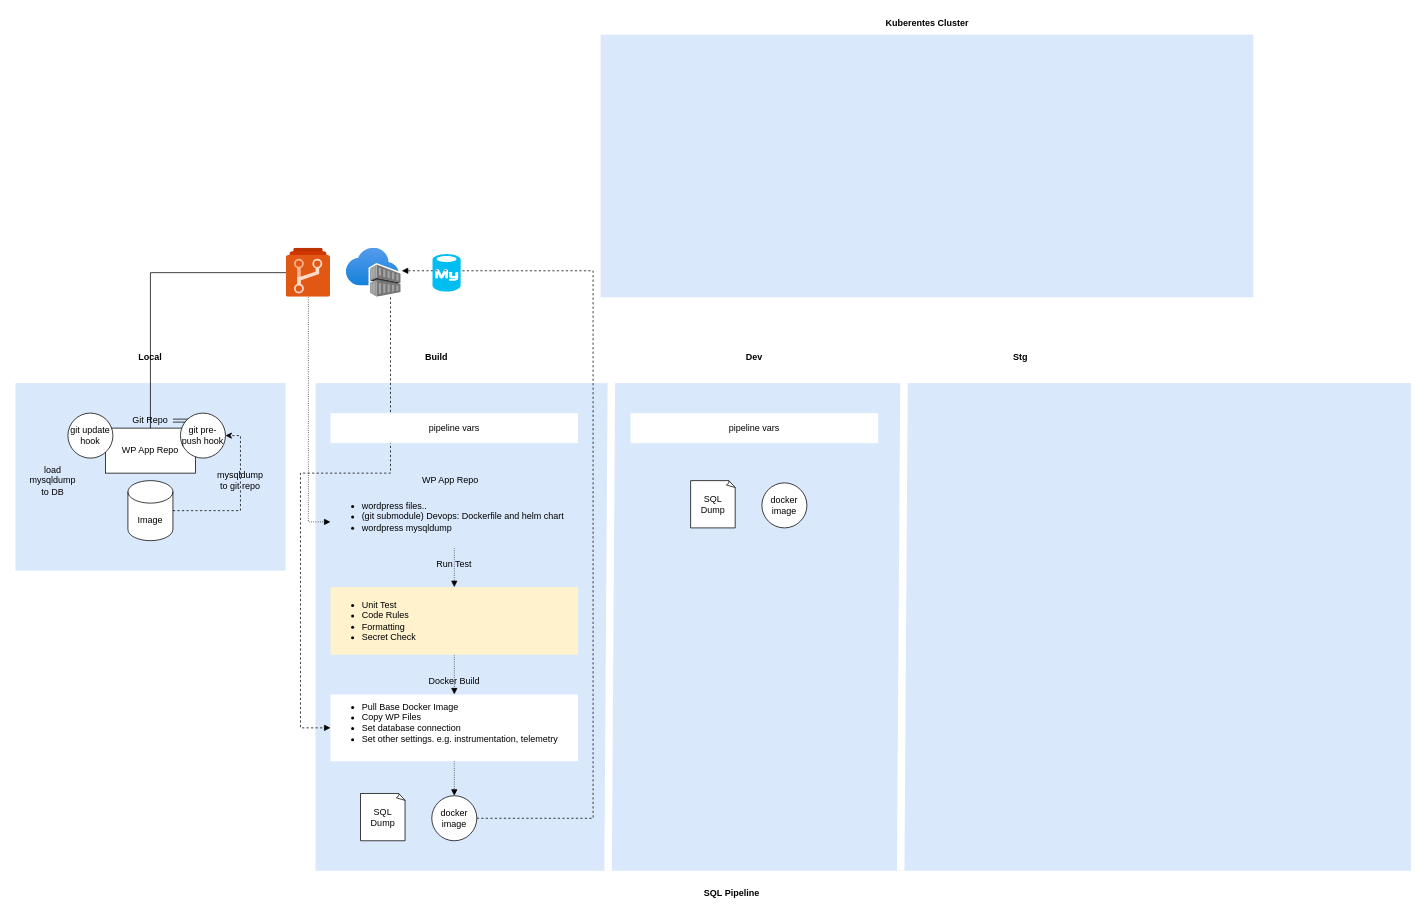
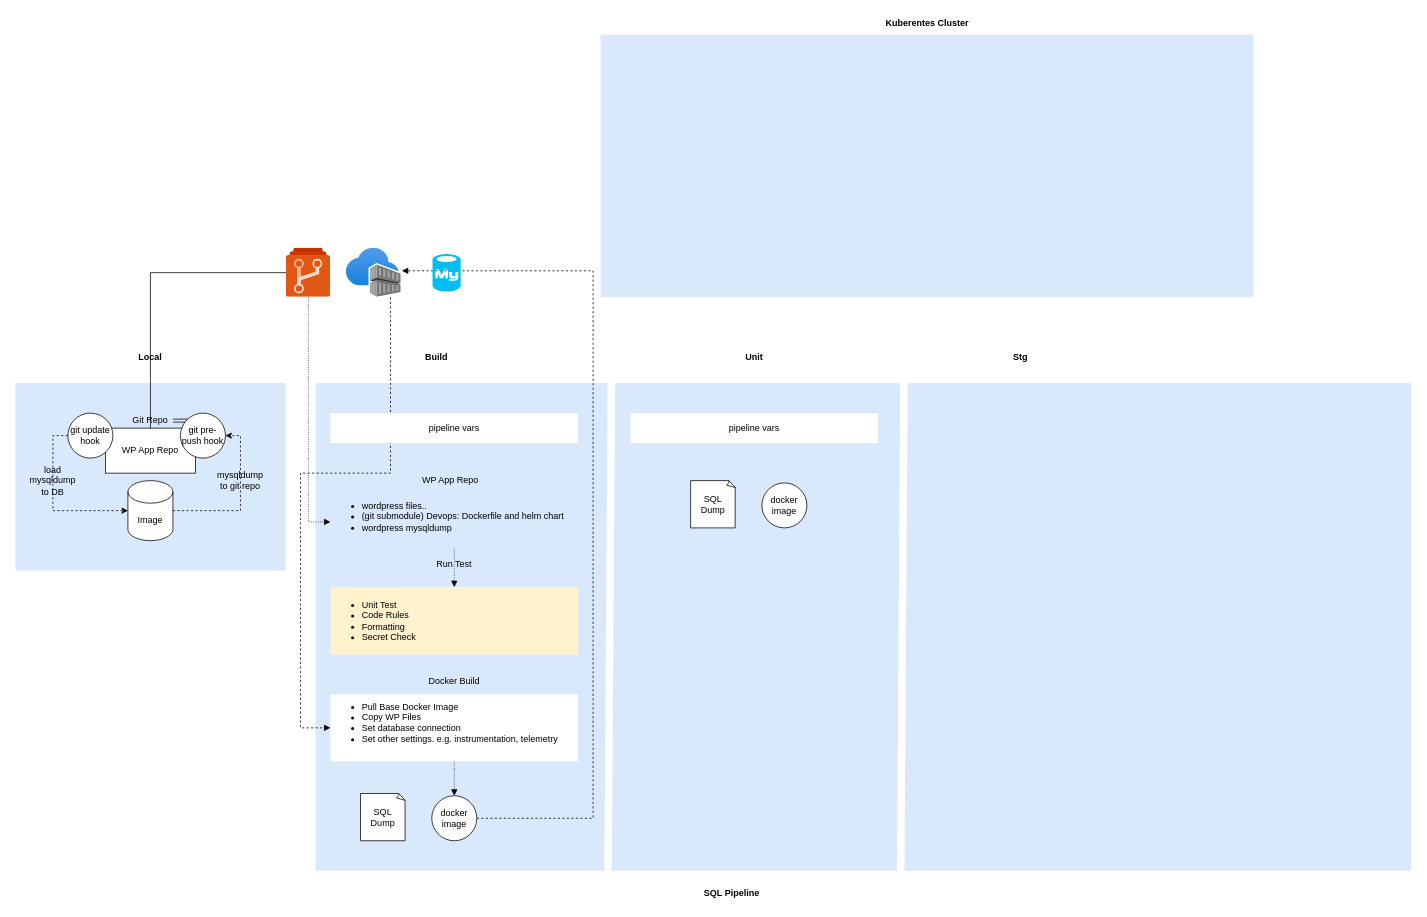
  <mxCell id="0" />
  <mxCell id="1" parent="0" />
  <mxCell id="2" value="" style="rounded=0;whiteSpace=wrap;html=1;fillColor=#dae8fc;strokeColor=none;" vertex="1" parent="1"><mxGeometry x="20" y="510" width="360" height="250" as="geometry" /></mxCell>
  <mxCell id="3" style="edgeStyle=orthogonalEdgeStyle;rounded=0;orthogonalLoop=1;jettySize=auto;html=1;entryX=1;entryY=0.5;entryDx=0;entryDy=0;dashed=1;" edge="1" parent="1" source="4" target="10"><mxGeometry relative="1" as="geometry" /></mxCell>
  <mxCell id="4" value="Image" style="shape=cylinder3;whiteSpace=wrap;html=1;boundedLbl=1;backgroundOutline=1;size=15;" vertex="1" parent="1"><mxGeometry x="170" y="640" width="60" height="80" as="geometry" /></mxCell>
  <mxCell id="5" value="WP App Repo" style="rounded=0;whiteSpace=wrap;html=1;" vertex="1" parent="1"><mxGeometry x="140" y="570" width="120" height="60" as="geometry" /></mxCell>
+ <mxCell id="6" style="edgeStyle=orthogonalEdgeStyle;rounded=0;orthogonalLoop=1;jettySize=auto;html=1;entryX=0;entryY=0.5;entryDx=0;entryDy=0;entryPerimeter=0;dashed=1;exitX=0;exitY=0.5;exitDx=0;exitDy=0;" edge="1" parent="1" source="7" target="4"><mxGeometry relative="1" as="geometry" /></mxCell>
  <mxCell id="7" value="git update hook" style="ellipse;whiteSpace=wrap;html=1;aspect=fixed;" vertex="1" parent="1"><mxGeometry x="90" y="550" width="60" height="60" as="geometry" /></mxCell>
  <mxCell id="8" value="" style="edgeStyle=orthogonalEdgeStyle;shape=link;rounded=0;orthogonalLoop=1;jettySize=auto;html=1;endArrow=none;endFill=0;" edge="1" parent="1" source="9" target="10"><mxGeometry relative="1" as="geometry" /></mxCell>
  <mxCell id="9" value="Git Repo" style="text;html=1;strokeColor=none;fillColor=none;align=center;verticalAlign=middle;whiteSpace=wrap;rounded=0;" vertex="1" parent="1"><mxGeometry x="170" y="550" width="60" height="20" as="geometry" /></mxCell>
  <mxCell id="10" value="git pre-push hook" style="ellipse;whiteSpace=wrap;html=1;aspect=fixed;" vertex="1" parent="1"><mxGeometry x="240" y="550" width="60" height="60" as="geometry" /></mxCell>
  <mxCell id="11" value="mysqldump to git repo" style="text;html=1;strokeColor=none;fillColor=none;align=center;verticalAlign=middle;whiteSpace=wrap;rounded=0;" vertex="1" parent="1"><mxGeometry x="290" y="630" width="60" height="20" as="geometry" /></mxCell>
  <mxCell id="12" value="load mysqldump to DB" style="text;html=1;strokeColor=none;fillColor=none;align=center;verticalAlign=middle;whiteSpace=wrap;rounded=0;" vertex="1" parent="1"><mxGeometry x="40" y="630" width="60" height="20" as="geometry" /></mxCell>
  <mxCell id="13" value="&lt;b&gt;Local&lt;/b&gt;" style="text;html=1;strokeColor=none;fillColor=none;align=center;verticalAlign=middle;whiteSpace=wrap;rounded=0;" vertex="1" parent="1"><mxGeometry x="170" y="466" width="60" height="20" as="geometry" /></mxCell>
  <mxCell id="14" style="edgeStyle=orthogonalEdgeStyle;rounded=0;orthogonalLoop=1;jettySize=auto;html=1;entryX=0.5;entryY=0;entryDx=0;entryDy=0;endArrow=none;endFill=0;" edge="1" parent="1" source="15" target="5"><mxGeometry relative="1" as="geometry" /></mxCell>
  <mxCell id="15" value="" style="aspect=fixed;html=1;points=[];align=center;image;fontSize=12;image=img/lib/mscae/Azure_Repos.svg;" vertex="1" parent="1"><mxGeometry x="381" y="330" width="59" height="65.56" as="geometry" /></mxCell>
  <mxCell id="16" value="" style="rounded=0;whiteSpace=wrap;html=1;fillColor=#dae8fc;strokeColor=none;" vertex="1" parent="1"><mxGeometry x="420" y="510" width="1460" height="650" as="geometry" /></mxCell>
  <mxCell id="17" style="edgeStyle=orthogonalEdgeStyle;rounded=0;orthogonalLoop=1;jettySize=auto;html=1;entryX=0;entryY=0.5;entryDx=0;entryDy=0;startArrow=none;startFill=0;endArrow=block;endFill=1;dashed=1;" edge="1" parent="1" source="18" target="29"><mxGeometry relative="1" as="geometry"><Array as="points"><mxPoint x="520" y="363" /><mxPoint x="520" y="630" /><mxPoint x="400" y="630" /><mxPoint x="400" y="969" /></Array></mxGeometry></mxCell>
  <mxCell id="18" value="" style="aspect=fixed;html=1;points=[];align=center;image;fontSize=12;image=img/lib/azure2/containers/Container_Registries.svg;" vertex="1" parent="1"><mxGeometry x="461" y="330" width="73.08" height="65.56" as="geometry" /></mxCell>
  <mxCell id="19" value="&lt;b&gt;Build&lt;/b&gt;" style="text;html=1;strokeColor=none;fillColor=none;align=center;verticalAlign=middle;whiteSpace=wrap;rounded=0;" vertex="1" parent="1"><mxGeometry x="530" y="466" width="103.08" height="20" as="geometry" /></mxCell>
- <mxCell id="20" value="&lt;b&gt;Dev&lt;/b&gt;" style="text;html=1;strokeColor=none;fillColor=none;align=center;verticalAlign=middle;whiteSpace=wrap;rounded=0;" vertex="1" parent="1"><mxGeometry x="975" y="466" width="60" height="20" as="geometry" /></mxCell>
+ <mxCell id="20" value="&lt;b&gt;Unit&lt;/b&gt;" style="text;html=1;strokeColor=none;fillColor=none;align=center;verticalAlign=middle;whiteSpace=wrap;rounded=0;" vertex="1" parent="1"><mxGeometry x="975" y="466" width="60" height="20" as="geometry" /></mxCell>
  <mxCell id="21" value="&lt;b&gt;Stg&lt;br&gt;&lt;/b&gt;" style="text;html=1;strokeColor=none;fillColor=none;align=center;verticalAlign=middle;whiteSpace=wrap;rounded=0;" vertex="1" parent="1"><mxGeometry x="1330" y="466" width="60" height="20" as="geometry" /></mxCell>
  <mxCell id="22" value="&lt;span&gt;pipeline vars&lt;/span&gt;" style="rounded=0;whiteSpace=wrap;html=1;strokeColor=none;" vertex="1" parent="1"><mxGeometry x="440" y="550" width="330" height="40" as="geometry" /></mxCell>
  <mxCell id="23" value="&lt;b&gt;SQL Pipeline&lt;/b&gt;" style="text;html=1;strokeColor=none;fillColor=none;align=center;verticalAlign=middle;whiteSpace=wrap;rounded=0;" vertex="1" parent="1"><mxGeometry x="930" y="1180" width="90" height="20" as="geometry" /></mxCell>
  <mxCell id="24" style="edgeStyle=orthogonalEdgeStyle;rounded=0;orthogonalLoop=1;jettySize=auto;html=1;exitX=0.5;exitY=1;exitDx=0;exitDy=0;entryX=0.5;entryY=0;entryDx=0;entryDy=0;dashed=1;dashPattern=1 2;startArrow=none;startFill=0;endArrow=block;endFill=1;" edge="1" parent="1" source="25" target="32"><mxGeometry relative="1" as="geometry" /></mxCell>
  <mxCell id="25" value="&lt;div&gt;&lt;ul&gt;&lt;li&gt;wordpress files..&lt;br&gt;&lt;/li&gt;&lt;li&gt;(git submodule) Devops: Dockerfile and helm chart&lt;/li&gt;&lt;li&gt;wordpress mysqldump&lt;/li&gt;&lt;/ul&gt;&lt;/div&gt;&lt;div&gt;&lt;br&gt;&lt;/div&gt;" style="rounded=0;whiteSpace=wrap;html=1;strokeColor=none;align=left;fillColor=#dae8fc;" vertex="1" parent="1"><mxGeometry x="440" y="660" width="330" height="70" as="geometry" /></mxCell>
  <mxCell id="26" value="WP App Repo" style="text;html=1;strokeColor=none;fillColor=none;align=center;verticalAlign=middle;whiteSpace=wrap;rounded=0;" vertex="1" parent="1"><mxGeometry x="430" y="630" width="340" height="20" as="geometry" /></mxCell>
  <mxCell id="27" value="" style="endArrow=none;html=1;strokeWidth=10;entryX=0.432;entryY=0;entryDx=0;entryDy=0;entryPerimeter=0;exitX=0.429;exitY=1;exitDx=0;exitDy=0;exitPerimeter=0;strokeColor=#FFFFFF;" edge="1" parent="1"><mxGeometry width="50" height="50" relative="1" as="geometry"><mxPoint x="810" y="1160" as="sourcePoint" /><mxPoint x="814.38" y="510" as="targetPoint" /></mxGeometry></mxCell>
  <mxCell id="28" style="edgeStyle=orthogonalEdgeStyle;rounded=0;orthogonalLoop=1;jettySize=auto;html=1;exitX=0.5;exitY=1;exitDx=0;exitDy=0;entryX=0.5;entryY=0;entryDx=0;entryDy=0;dashed=1;dashPattern=1 2;startArrow=none;startFill=0;endArrow=block;endFill=1;" edge="1" parent="1" source="29" target="35"><mxGeometry relative="1" as="geometry" /></mxCell>
  <mxCell id="29" value="&lt;div&gt;&lt;ul&gt;&lt;li&gt;Pull Base Docker Image&lt;br&gt;&lt;/li&gt;&lt;li&gt;Copy WP Files&amp;nbsp;&lt;/li&gt;&lt;li&gt;Set database connection&lt;/li&gt;&lt;li&gt;Set other settings. e.g. instrumentation, telemetry&lt;/li&gt;&lt;/ul&gt;&lt;/div&gt;&lt;div&gt;&lt;br&gt;&lt;/div&gt;" style="rounded=0;whiteSpace=wrap;html=1;strokeColor=none;align=left;" vertex="1" parent="1"><mxGeometry x="440" y="925" width="330" height="89" as="geometry" /></mxCell>
  <mxCell id="30" value="Docker Build" style="text;html=1;strokeColor=none;fillColor=none;align=center;verticalAlign=middle;whiteSpace=wrap;rounded=0;" vertex="1" parent="1"><mxGeometry x="450" y="898" width="310" height="20" as="geometry" /></mxCell>
- <mxCell id="31" style="edgeStyle=orthogonalEdgeStyle;rounded=0;orthogonalLoop=1;jettySize=auto;html=1;exitX=0.5;exitY=1;exitDx=0;exitDy=0;dashed=1;dashPattern=1 2;startArrow=none;startFill=0;endArrow=block;endFill=1;" edge="1" parent="1" source="32" target="29"><mxGeometry relative="1" as="geometry" /></mxCell>
  <mxCell id="32" value="&lt;div&gt;&lt;ul&gt;&lt;li&gt;Unit Test&lt;/li&gt;&lt;li&gt;Code Rules&lt;/li&gt;&lt;li&gt;Formatting&lt;/li&gt;&lt;li&gt;Secret Check&lt;/li&gt;&lt;/ul&gt;&lt;/div&gt;" style="rounded=0;whiteSpace=wrap;html=1;strokeColor=none;align=left;fillColor=#fff2cc;" vertex="1" parent="1"><mxGeometry x="440" y="782" width="330" height="90" as="geometry" /></mxCell>
  <mxCell id="33" value="Run Test" style="text;html=1;strokeColor=none;fillColor=none;align=center;verticalAlign=middle;whiteSpace=wrap;rounded=0;" vertex="1" parent="1"><mxGeometry x="435" y="742" width="340" height="20" as="geometry" /></mxCell>
  <mxCell id="34" style="edgeStyle=orthogonalEdgeStyle;rounded=0;orthogonalLoop=1;jettySize=auto;html=1;entryX=1.013;entryY=0.462;entryDx=0;entryDy=0;entryPerimeter=0;startArrow=none;startFill=0;endArrow=block;endFill=1;dashed=1;" edge="1" parent="1" source="35" target="18"><mxGeometry relative="1" as="geometry"><Array as="points"><mxPoint x="790" y="1090" /><mxPoint x="790" y="360" /></Array></mxGeometry></mxCell>
  <mxCell id="35" value="docker image" style="ellipse;whiteSpace=wrap;html=1;aspect=fixed;" vertex="1" parent="1"><mxGeometry x="575" y="1060" width="60" height="60" as="geometry" /></mxCell>
  <mxCell id="36" style="edgeStyle=orthogonalEdgeStyle;rounded=0;orthogonalLoop=1;jettySize=auto;html=1;entryX=0;entryY=0.5;entryDx=0;entryDy=0;dashed=1;dashPattern=1 2;startArrow=none;startFill=0;endArrow=block;endFill=1;" edge="1" parent="1" source="15" target="25"><mxGeometry relative="1" as="geometry" /></mxCell>
  <mxCell id="37" value="" style="rounded=0;whiteSpace=wrap;html=1;fillColor=#dae8fc;strokeColor=none;" vertex="1" parent="1"><mxGeometry x="800" y="45.56" width="870" height="350" as="geometry" /></mxCell>
  <mxCell id="38" value="&lt;b&gt;Kuberentes Cluster&lt;/b&gt;" style="text;html=1;strokeColor=none;fillColor=none;align=center;verticalAlign=middle;whiteSpace=wrap;rounded=0;" vertex="1" parent="1"><mxGeometry x="1157.5" y="20" width="155" height="20" as="geometry" /></mxCell>
  <mxCell id="39" value="&lt;span&gt;pipeline vars&lt;/span&gt;" style="rounded=0;whiteSpace=wrap;html=1;strokeColor=none;" vertex="1" parent="1"><mxGeometry x="840" y="550" width="330" height="40" as="geometry" /></mxCell>
  <mxCell id="40" value="" style="endArrow=none;html=1;strokeWidth=10;entryX=0.432;entryY=0;entryDx=0;entryDy=0;entryPerimeter=0;exitX=0.429;exitY=1;exitDx=0;exitDy=0;exitPerimeter=0;strokeColor=#FFFFFF;" edge="1" parent="1"><mxGeometry width="50" height="50" relative="1" as="geometry"><mxPoint x="1200" y="1160" as="sourcePoint" /><mxPoint x="1204.38" y="510" as="targetPoint" /></mxGeometry></mxCell>
  <mxCell id="41" value="SQL Dump" style="whiteSpace=wrap;html=1;shape=mxgraph.basic.document" vertex="1" parent="1"><mxGeometry x="480" y="1057" width="60" height="63" as="geometry" /></mxCell>
  <mxCell id="42" value="docker image" style="ellipse;whiteSpace=wrap;html=1;aspect=fixed;" vertex="1" parent="1"><mxGeometry x="1015" y="643" width="60" height="60" as="geometry" /></mxCell>
  <mxCell id="43" value="SQL Dump" style="whiteSpace=wrap;html=1;shape=mxgraph.basic.document" vertex="1" parent="1"><mxGeometry x="920" y="640" width="60" height="63" as="geometry" /></mxCell>
  <mxCell id="44" value="" style="verticalLabelPosition=bottom;html=1;verticalAlign=top;align=center;strokeColor=none;fillColor=#00BEF2;shape=mxgraph.azure.mysql_database;" vertex="1" parent="1"><mxGeometry x="576" y="338" width="37.5" height="50" as="geometry" /></mxCell>
